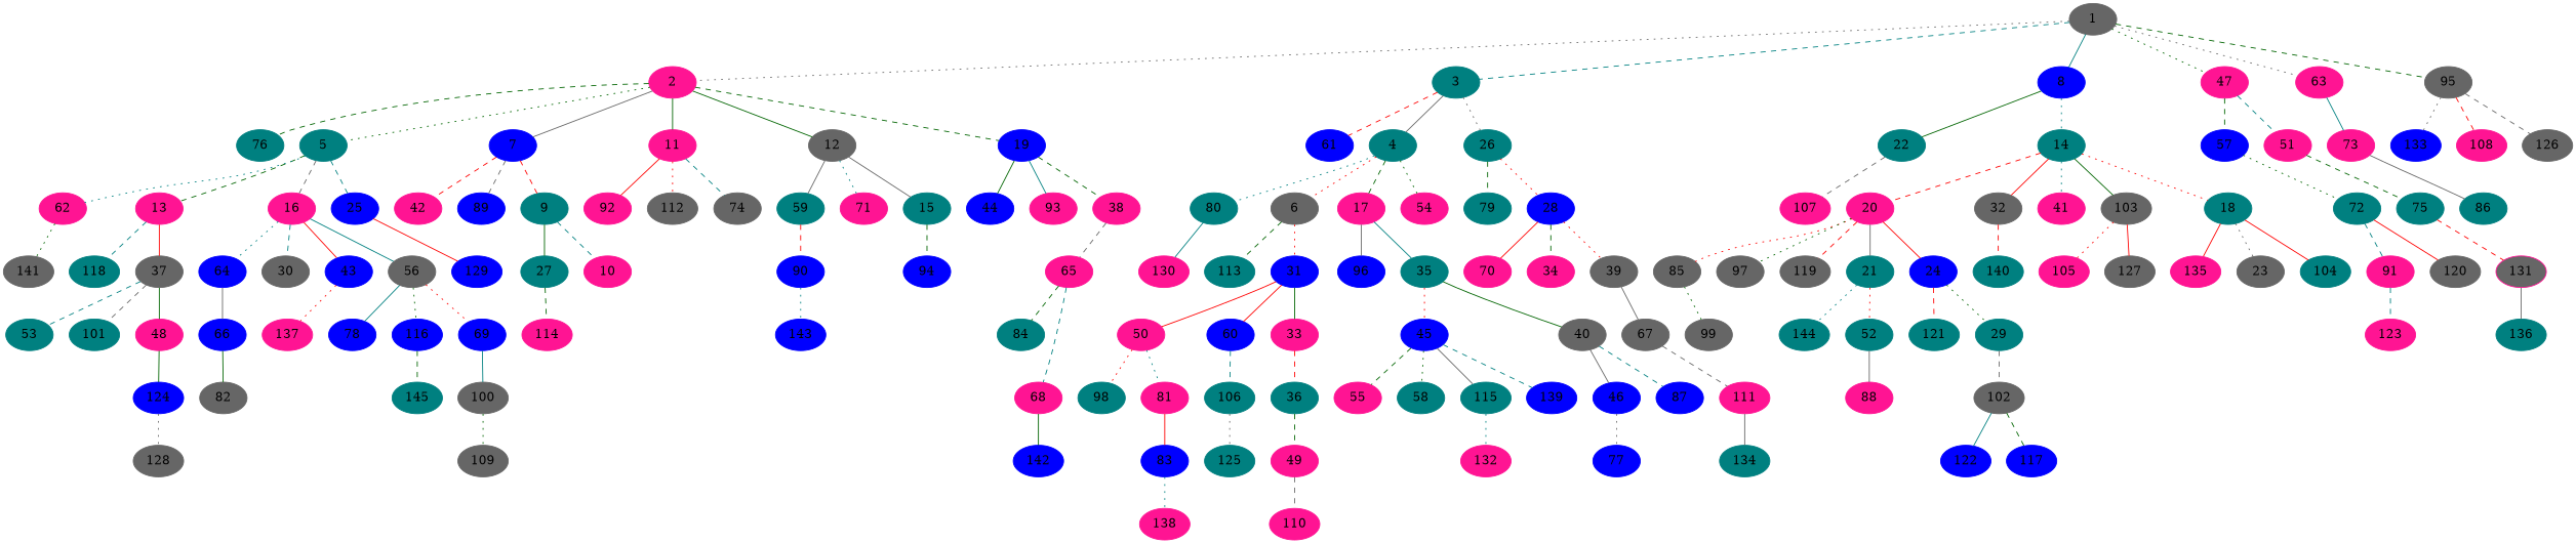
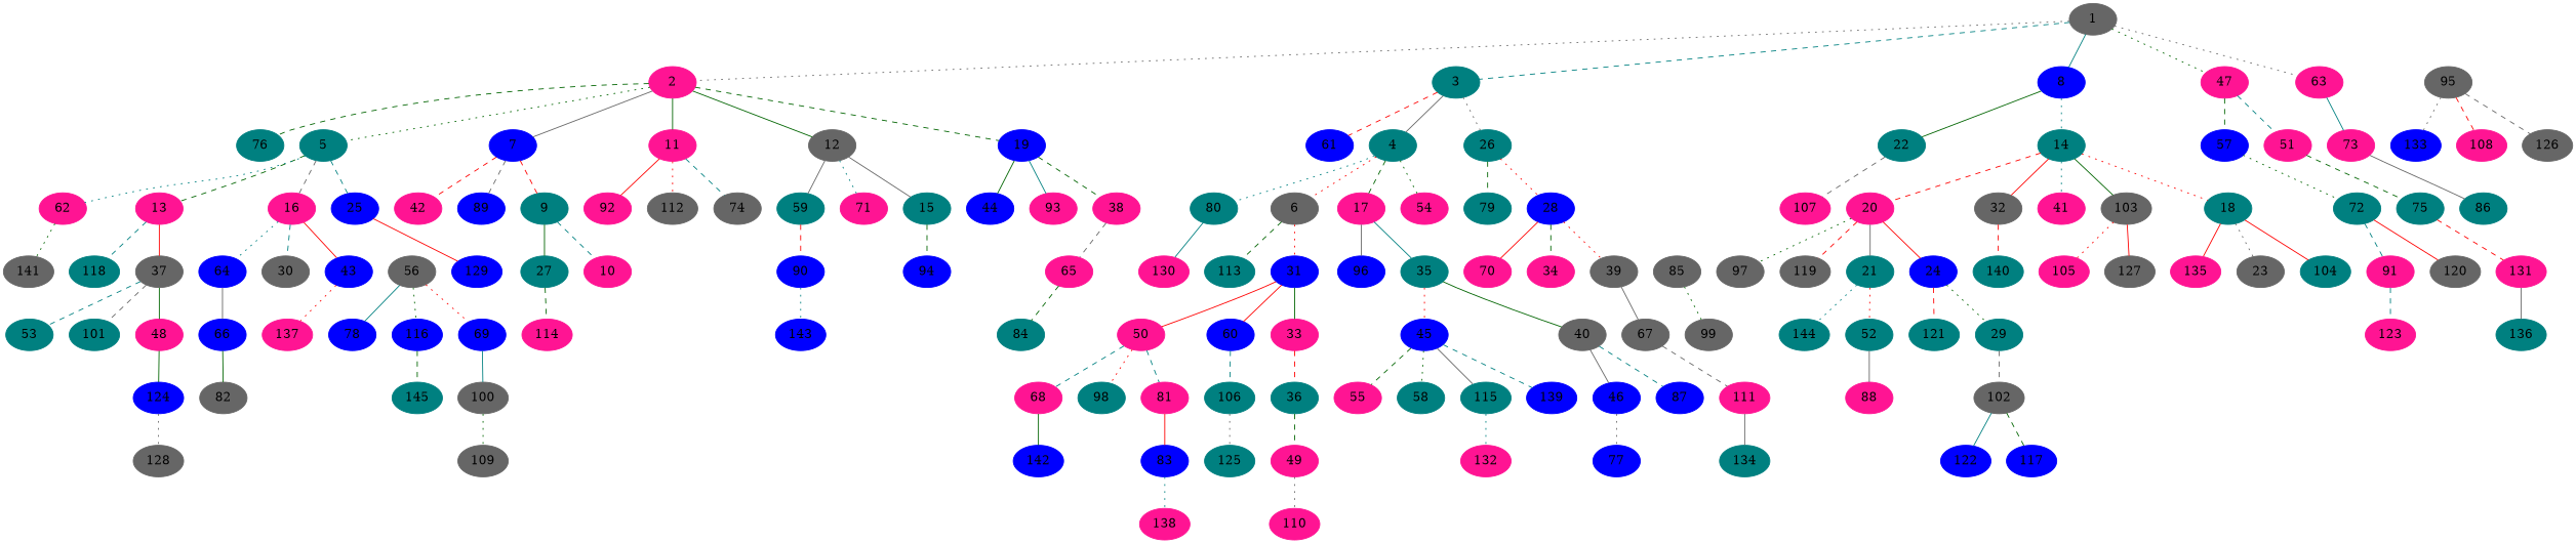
  graph {
    node [color=deeppink style=filled]
    edge [color=darkgreen style=dashed]
    1 [color=gray40]
    2
    3 [color=teal]
    8 [color=blue]
    47
    63
    95 [color=gray40]
    5 [color=teal]
    7 [color=blue]
    11
    12 [color=gray40]
    19 [color=blue]
    76 [color=teal]
    4 [color=teal]
    26 [color=teal]
    61 [color=blue]
    14 [color=teal]
    22 [color=teal]
    51
    57 [color=blue]
    73
    108
    126 [color=gray40]
    133 [color=blue]
    13
    16
    25 [color=blue]
    62
    9 [color=teal]
    42
    89 [color=blue]
    74 [color=gray40]
    92
    112 [color=gray40]
    15 [color=teal]
    59 [color=teal]
    71
    38
    44 [color=blue]
    93
    6 [color=gray40]
    17
    54
    80 [color=teal]
    28 [color=blue]
    79 [color=teal]
    31 [color=blue]
    113 [color=teal]
    35 [color=teal]
    96 [color=blue]
    130
    37 [color=gray40]
    118 [color=teal]
    30 [color=gray40]
    43 [color=blue]
    56 [color=gray40]
    64 [color=blue]
    129 [color=blue]
    141 [color=gray40]
    33
    50
    60 [color=blue]
    10
    27 [color=teal]
    18 [color=teal]
    20
    32 [color=gray40]
    41
    103 [color=gray40]
    107
    114
    94 [color=blue]
    90 [color=blue]
    48
    53 [color=teal]
    101 [color=teal]
    23 [color=gray40]
    104 [color=teal]
    135
    21 [color=teal]
    24 [color=blue]
    85 [color=gray40]
    97 [color=gray40]
    119 [color=gray40]
    140 [color=teal]
    105
    127 [color=gray40]
    137
    69 [color=blue]
    78 [color=blue]
    116 [color=blue]
    66 [color=blue]
    40 [color=gray40]
    45 [color=blue]
    65
    52 [color=teal]
    144 [color=teal]
    29 [color=teal]
    121 [color=teal]
    99 [color=gray40]
    88
    102 [color=gray40]
    34
    39 [color=gray40]
    70
    67 [color=gray40]
    117 [color=blue]
    122 [color=blue]
    36 [color=teal]
    68
    81
    98 [color=teal]
    106 [color=teal]
    49
    46 [color=blue]
    87 [color=blue]
    55
    58 [color=teal]
    115 [color=teal]
    139 [color=blue]
    110
    124 [color=blue]
    84 [color=teal]
    111
    77 [color=blue]
    132
    75 [color=teal]
    72 [color=teal]
    128 [color=gray40]
    142 [color=blue]
    83 [color=blue]
-   131 [fillcolor=gray40]
+   131
    100 [color=gray40]
    145 [color=teal]
    91
    120 [color=gray40]
    143 [color=blue]
    125 [color=teal]
    86 [color=teal]
    82 [color=gray40]
    134 [color=teal]
    109 [color=gray40]
    123
    136 [color=teal]
    138
    1 -- 2 [color=gray40 style=dotted]
    1 -- 3 [color=teal]
    1 -- 8 [color=teal style=solid]
    1 -- 47 [style=dotted]
    1 -- 63 [color=gray40 style=dotted]
-   1 -- 95
    2 -- 5 [style=dotted]
    2 -- 7 [color=gray40 style=solid]
    2 -- 11 [style=solid]
    2 -- 12 [style=solid]
    2 -- 19
    2 -- 76
    3 -- 4 [color=gray40 style=solid]
    3 -- 26 [color=gray40 style=dotted]
    3 -- 61 [color=red]
    8 -- 14 [color=teal style=dotted]
    8 -- 22 [style=solid]
    47 -- 51 [color=teal]
    47 -- 57
    63 -- 73 [color=teal style=solid]
    95 -- 108 [color=red]
    95 -- 126 [color=gray40]
    95 -- 133 [color=gray40 style=dotted]
    5 -- 13
    5 -- 16 [color=gray40]
    5 -- 25 [color=teal]
    5 -- 62 [color=teal style=dotted]
    7 -- 9 [color=red]
    7 -- 42 [color=red]
    7 -- 89 [color=gray40]
    11 -- 74 [color=teal]
    11 -- 92 [color=red style=solid]
    11 -- 112 [color=red style=dotted]
    12 -- 15 [color=gray40 style=solid]
    12 -- 59 [color=gray40 style=solid]
    12 -- 71 [color=teal style=dotted]
    19 -- 38
    19 -- 44 [style=solid]
    19 -- 93 [color=teal style=solid]
    4 -- 6 [color=red style=dotted]
    4 -- 17
    4 -- 54 [style=dotted]
    4 -- 80 [color=teal style=dotted]
    26 -- 28 [color=red style=dotted]
    26 -- 79
    14 -- 18 [color=red style=dotted]
    14 -- 20 [color=red]
    14 -- 32 [color=red style=solid]
    14 -- 41 [color=teal style=dotted]
    14 -- 103 [style=solid]
    22 -- 107 [color=gray40]
    51 -- 75
    57 -- 72 [style=dotted]
    73 -- 86 [color=gray40 style=solid]
    13 -- 37 [color=red style=solid]
    13 -- 118 [color=teal]
    16 -- 30 [color=teal]
    16 -- 43 [color=red style=solid]
-   16 -- 56 [color=teal style=solid]
    16 -- 64 [color=teal style=dotted]
    25 -- 129 [color=red style=solid]
    62 -- 141 [style=dotted]
    9 -- 10 [color=teal]
    9 -- 27 [style=solid]
    15 -- 94
    59 -- 90 [color=red]
    38 -- 65 [color=gray40]
    6 -- 31 [color=red style=dotted]
    6 -- 113
    17 -- 35 [color=teal style=solid]
    17 -- 96 [color=gray40 style=solid]
    80 -- 130 [color=teal style=solid]
    28 -- 34
    28 -- 39 [color=red style=dotted]
    28 -- 70 [color=red style=solid]
    31 -- 33 [style=solid]
    31 -- 50 [color=red style=solid]
    31 -- 60 [color=red style=solid]
    35 -- 40 [style=solid]
    35 -- 45 [color=red style=dotted]
    37 -- 48 [style=solid]
    37 -- 53 [color=teal]
    37 -- 101 [color=gray40]
    43 -- 137 [color=red style=dotted]
    56 -- 69 [color=red style=dotted]
    56 -- 78 [color=teal style=solid]
    56 -- 116 [style=dotted]
    64 -- 66 [color=gray40 style=solid]
    33 -- 36 [color=red]
-   65 -- 68 [color=teal]
-   50 -- 81 [color=teal style=dotted]
+   50 -- 68 [color=teal]
+   50 -- 81 [color=teal]
    50 -- 98 [color=red style=dotted]
    60 -- 106 [color=teal]
    27 -- 114
    18 -- 23 [color=gray40 style=dotted]
    18 -- 104 [color=red style=solid]
    18 -- 135 [color=red style=solid]
    20 -- 21 [color=gray40 style=solid]
    20 -- 24 [color=red style=solid]
-   20 -- 85 [color=red style=dotted]
    20 -- 97 [style=dotted]
    20 -- 119 [color=red]
    32 -- 140 [color=red]
    103 -- 105 [color=red style=dotted]
    103 -- 127 [color=red style=solid]
    90 -- 143 [color=teal style=dotted]
    48 -- 124 [style=solid]
    21 -- 52 [color=red style=dotted]
    21 -- 144 [color=teal style=dotted]
    24 -- 29 [style=dotted]
    24 -- 121 [color=red]
    85 -- 99 [style=dotted]
    69 -- 100 [color=teal style=solid]
    116 -- 145
    66 -- 82 [style=solid]
    40 -- 46 [color=gray40 style=solid]
    40 -- 87 [color=teal]
    45 -- 55
    45 -- 58 [style=dotted]
    45 -- 115 [color=gray40 style=solid]
    45 -- 139 [color=teal]
    65 -- 84
    52 -- 88 [color=gray40 style=solid]
    29 -- 102 [color=gray40]
    102 -- 117
    102 -- 122 [color=teal style=solid]
    39 -- 67 [color=gray40 style=solid]
    67 -- 111 [color=gray40]
    36 -- 49
    68 -- 142 [style=solid]
    81 -- 83 [color=red style=solid]
    106 -- 125 [color=gray40 style=dotted]
-   49 -- 110 [color=gray40]
+   49 -- 110 [color=gray40 style=dotted]
    46 -- 77 [color=gray40 style=dotted]
    115 -- 132 [color=teal style=dotted]
    124 -- 128 [color=gray40 style=dotted]
    111 -- 134 [color=gray40 style=solid]
    75 -- 131 [color=red]
    72 -- 91 [color=teal]
    72 -- 120 [color=red style=solid]
    83 -- 138 [color=teal style=dotted]
    131 -- 136 [color=gray40 style=solid]
    100 -- 109 [style=dotted]
    91 -- 123 [color=teal]
  }
